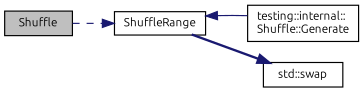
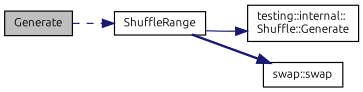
  digraph {
    fontname=Ubuntu
    rankdir=LR
    node [color=black fontname=Ubuntu fontsize=10 shape=record]
    edge [color=midnightblue fontname=Ubuntu fontsize=10 labelfontname=Helvetica labelfontsize=10]
-   n1 [fillcolor=grey75 fontcolor=black height=0.2 label=Shuffle style=filled width=0.4]
+   n1 [fillcolor=grey75 fontcolor=black height=0.2 label=Generate style=filled width=0.4]
    n2 [height=0.2 label=ShuffleRange width=0.4]
    n3 [height=0.2 label="testing::internal::\lShuffle::Generate" width=0.4]
-   n4 [height=0.2 label="std::swap" width=0.4]
+   n4 [height=0.2 label="swap::swap" width=0.4]
    n1 -> n2 [style=dashed]
-   n3 -> n2 [style=solid]
+   n2 -> n3 [style=solid]
    n2 -> n4 [style=bold]
  }
